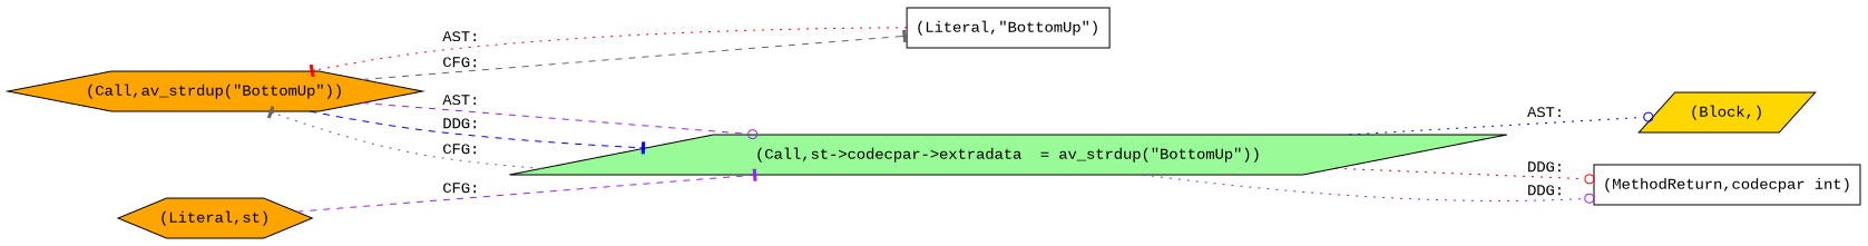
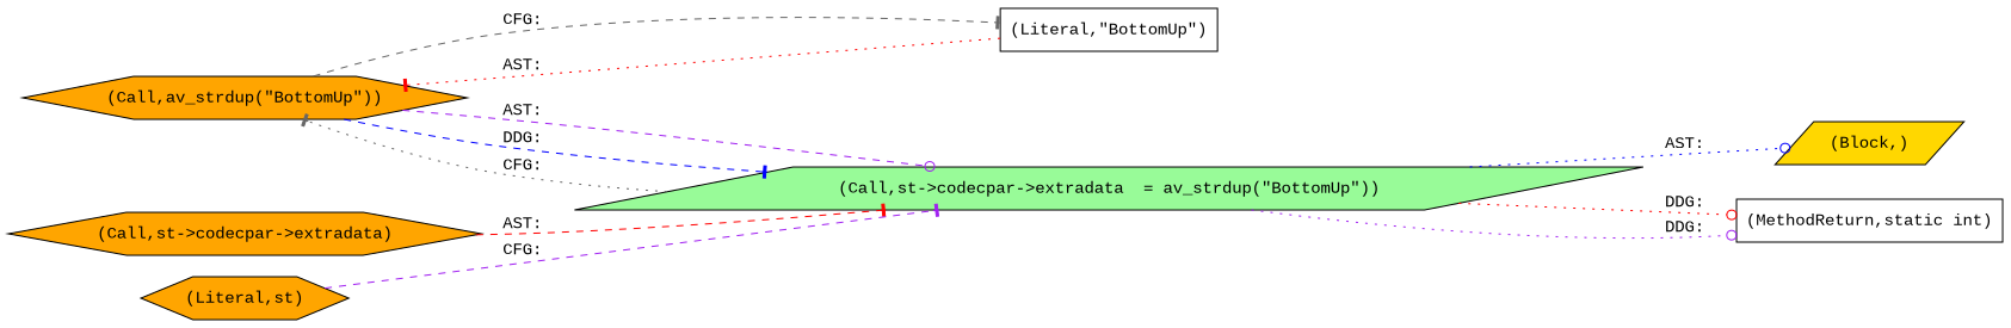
  digraph {
    fontname="Liberation Mono"
    rankdir=LR
    node [fillcolor=orange fontname="Liberation Mono" shape=hexagon style=filled]
    edge [arrowhead=tee color=purple fontname="Liberation Mono" style=dashed]
    n1 [label="(Call,av_strdup(\"BottomUp\"))"]
    n2 [fillcolor=palegreen label="(Call,st->codecpar->extradata  = av_strdup(\"BottomUp\"))" shape=parallelogram]
    n3 [fillcolor=white label="(Literal,\"BottomUp\")" shape=box]
    n4 [fillcolor=gold label="(Block,)" shape=parallelogram]
-   n5 [fillcolor=white label="(MethodReturn,codecpar int)" shape=box]
+   n5 [fillcolor=white label="(MethodReturn,static int)" shape=box]
+   n6 [label="(Call,st->codecpar->extradata)"]
    n7 [label="(Literal,st)"]
    n1 -> n2 [arrowhead=odot label="AST: "]
    n1 -> n2 [color=blue label="DDG: "]
    n1 -> n3 [color=gray40 label="CFG: "]
    n2 -> n1 [color=gray40 label="CFG: " style=dotted]
    n2 -> n4 [arrowhead=odot color=blue label="AST: " style=dotted]
    n2 -> n5 [arrowhead=odot color=red label="DDG: " style=dotted]
    n2 -> n5 [arrowhead=odot label="DDG: " style=dotted]
    n3 -> n1 [color=red label="AST: " style=dotted]
+   n6 -> n2 [color=red label="AST: "]
    n7 -> n2 [label="CFG: "]
  }
